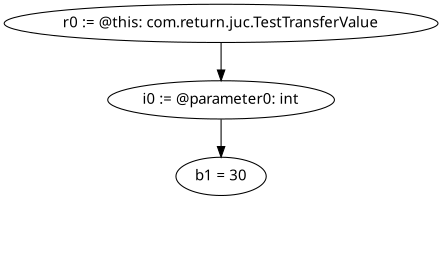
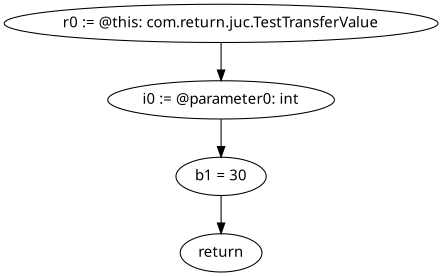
  digraph {
    fontname="Noto Sans"
    node [fontname="Noto Sans"]
    edge [fontname="Noto Sans"]
    n1 [label="r0 := @this: com.return.juc.TestTransferValue"]
    "i0 := @parameter0: int"
    "b1 = 30"
+   return
    n1 -> "i0 := @parameter0: int"
    "i0 := @parameter0: int" -> "b1 = 30"
+   "b1 = 30" -> return
  }
